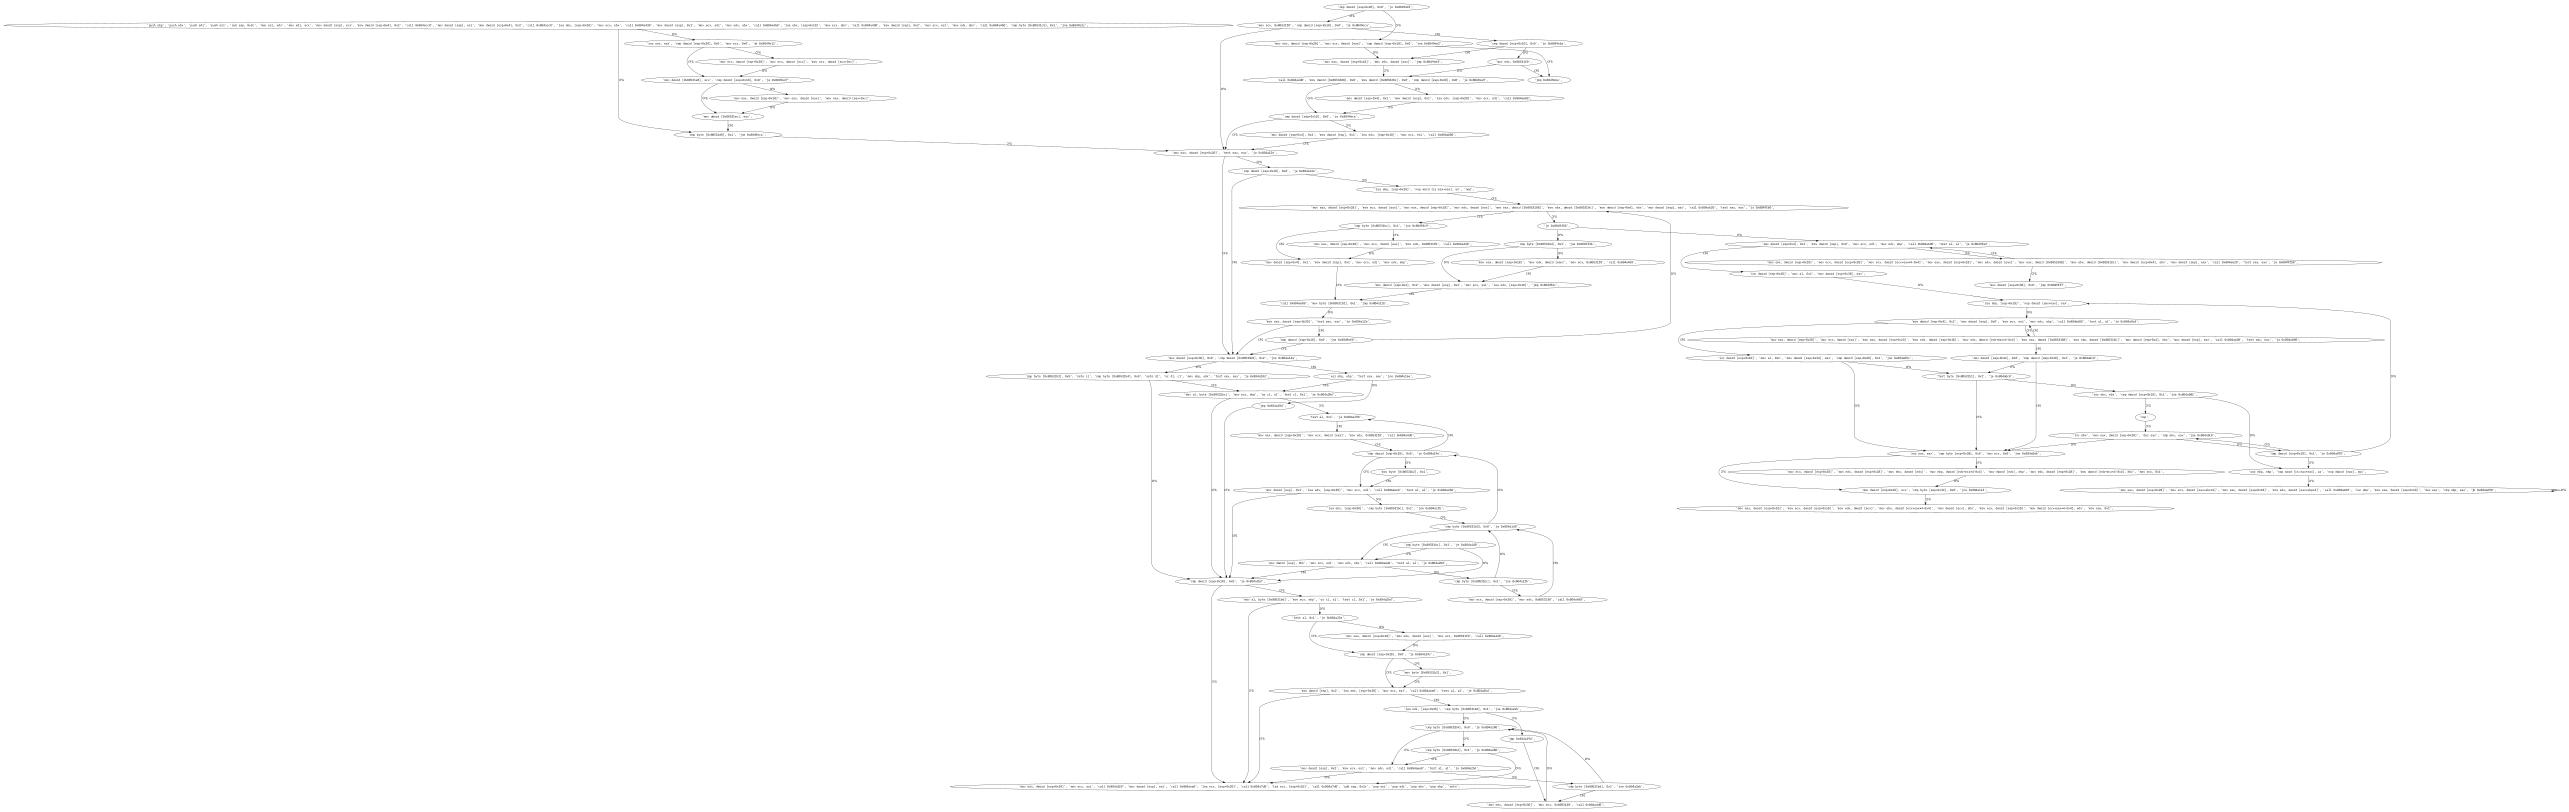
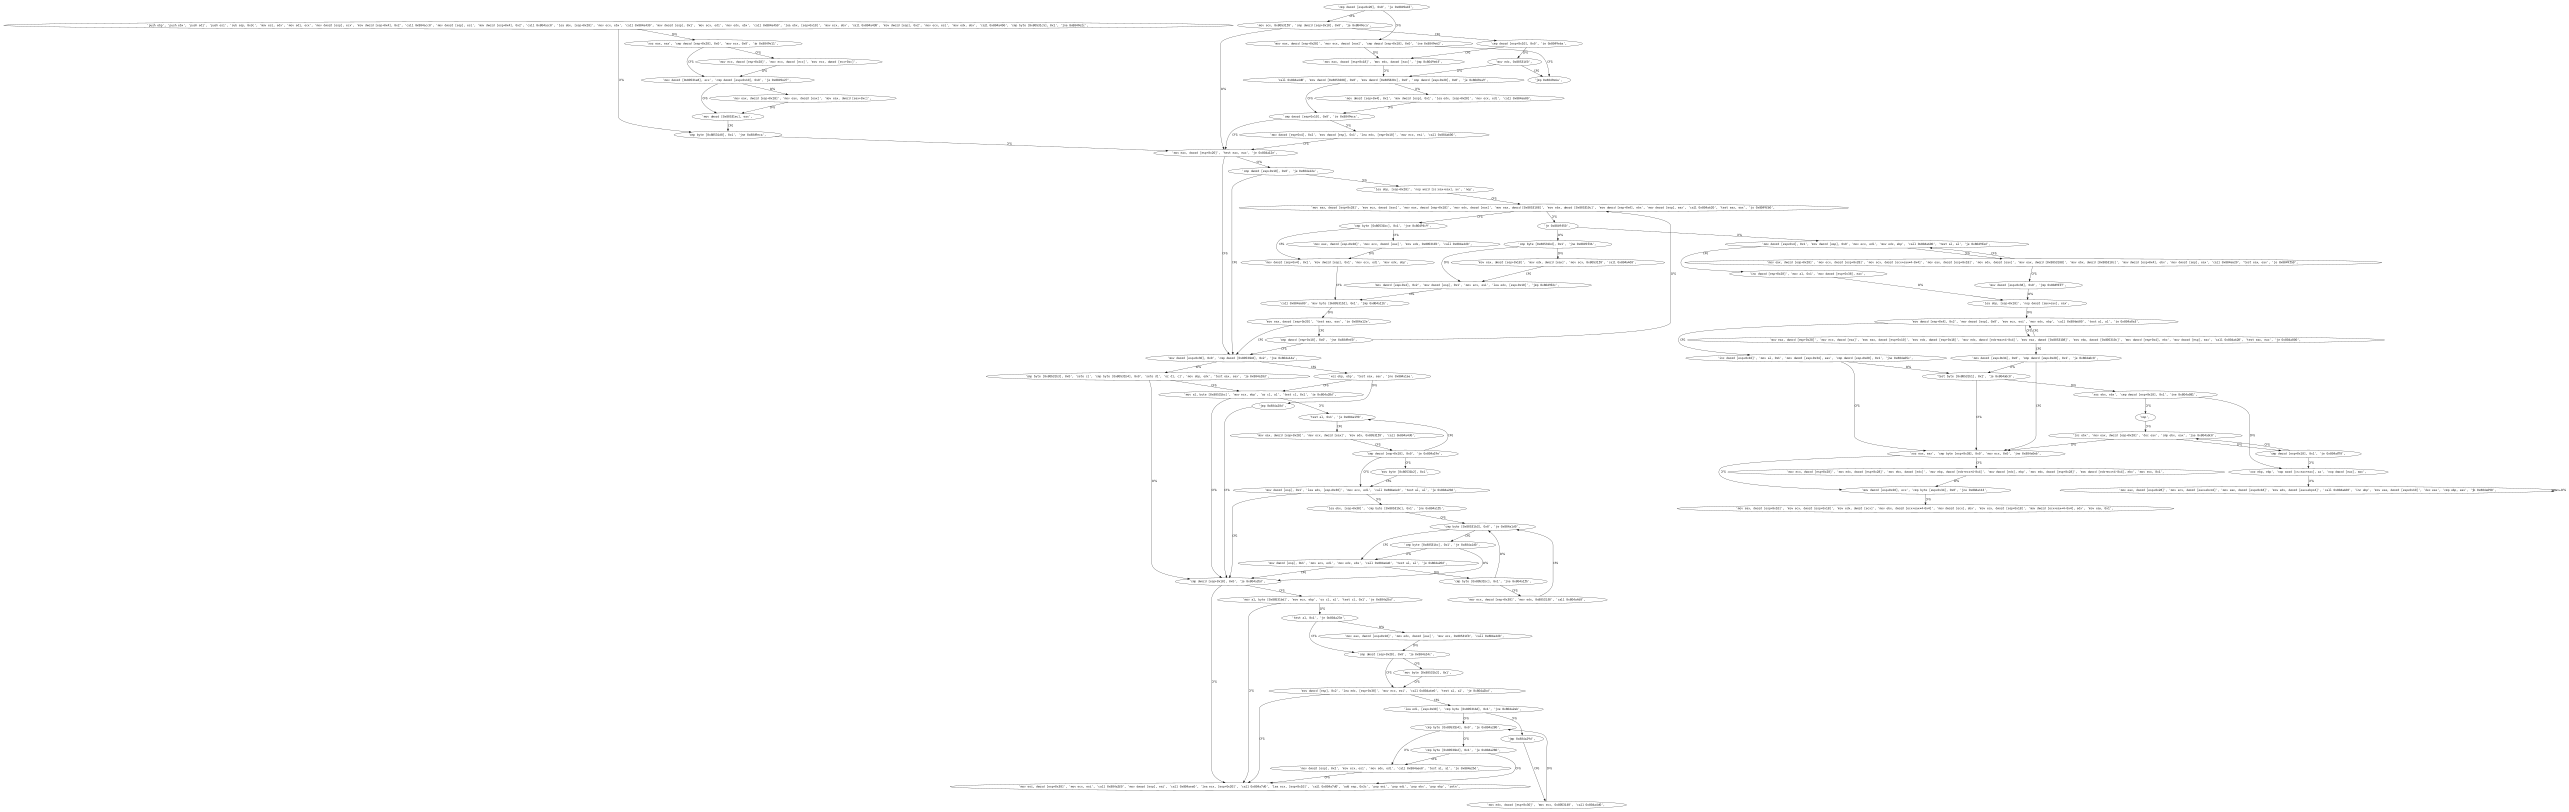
  digraph {
    fontname="IBM Plex Mono"
    node [fontname="IBM Plex Mono"]
    edge [fontname="IBM Plex Mono"]
    n1 [label="'push ebp', 'push ebx', 'push edi', 'push esi', 'sub esp, 0x3c', 'mov esi, edx', 'mov edi, ecx', 'mov dword [esp], ecx', 'mov dword [esp+0x4], 0x2', 'call 0x804acc0', 'mov dword [esp], esi', 'mov dword [esp+0x4], 0x2', 'call 0x804acc0', 'lea ebx, [esp+0x20]', 'mov ecx, ebx', 'call 0x804a430', 'mov dword [esp], 0x1', 'mov ecx, edi', 'mov edx, ebx', 'call 0x804a450', 'lea ebx, [esp+0x10]', 'mov ecx, ebx', 'call 0x804a430', 'mov dword [esp], 0x2', 'mov ecx, esi', 'mov edx, ebx', 'call 0x804a450', 'cmp byte [0x80531c5], 0x1', 'jne 0x8049e2c', "]
    n2 [label="'cmp byte [0x80531d0], 0x1', 'jne 0x8049eca', "]
    n3 [label="'xor eax, eax', 'cmp dword [esp+0x20], 0x0', 'mov ecx, 0x0', 'je 0x8049e11', "]
    n4 [label="'mov eax, dword [esp+0x20]', 'test eax, eax', 'je 0x804a12e', "]
    n5 [label="'mov dword [0x80531e8], ecx', 'cmp dword [esp+0x10], 0x0', 'je 0x8049e27', "]
    n6 [label="'mov ecx, dword [esp+0x28]', 'mov ecx, dword [ecx]', 'mov ecx, dword [ecx+0xc]', "]
    n7 [label="'mov dword [esp+0x30], 0x0', 'cmp dword [0x80531b8], 0x2', 'jne 0x804a14a', "]
    n8 [label="'cmp dword [esp+0x10], 0x0', 'je 0x804a12e', "]
    n9 [label="'cmp dword [esp+0x20], 0x0', 'je 0x8049e4f', "]
    n10 [label="'mov ecx, 0x80531f0', 'cmp dword [esp+0x10], 0x0', 'je 0x8049eca', "]
    n11 [label="'mov eax, dword [esp+0x28]', 'mov ecx, dword [eax]', 'cmp dword [esp+0x10], 0x0', 'jne 0x8049e62', "]
    n12 [label="'mov dword [0x80531ec], eax', "]
    n13 [label="'mov eax, dword [esp+0x18]', 'mov eax, dword [eax]', 'mov eax, dword [eax+0xc]', "]
    n14 [label="'cmp byte [0x80531b3], 0x0', 'sete cl', 'cmp byte [0x80531b4], 0x0', 'sete dl', 'or dl, cl', 'mov ebp, edx', 'test eax, eax', 'je 0x804a20d', "]
    n15 [label="'xor ebp, ebp', 'test eax, eax', 'jne 0x804a16a', "]
    n16 [label="'lea ebp, [esp+0x20]', 'nop word [cs:eax+eax], ax', 'nop', "]
    n17 [label="'cmp dword [esp+0x10], 0x0', 'je 0x8049e6a', "]
    n18 [label="'mov eax, dword [esp+0x18]', 'mov edx, dword [eax]', 'jmp 0x8049e6f', "]
    n19 [label="'jmp 0x8049e6a', "]
    n20 [label="'cmp dword [esp+0x10], 0x0', 'je 0x804a2bd', "]
    n21 [label="'mov al, byte [0x80531bc]', 'mov ecx, ebp', 'or cl, al', 'test cl, 0x1', 'je 0x804a20d', "]
    n22 [label="'jmp 0x804a20d', "]
    n23 [label="'mov eax, dword [esp+0x28]', 'mov ecx, dword [eax]', 'mov eax, dword [esp+0x18]', 'mov edx, dword [eax]', 'mov eax, dword [0x8053108]', 'mov ebx, dword [0x805310c]', 'mov dword [esp+0x4], ebx', 'mov dword [esp], eax', 'call 0x804a620', 'test eax, eax', 'js 0x8049fb0', "]
    n24 [label="'mov edx, 0x80531f0', "]
    n25 [label="'call 0x804a4d0', 'mov dword [0x8053208], 0x0', 'mov dword [0x805320c], 0x0', 'cmp dword [esp+0x20], 0x0', 'je 0x8049ea9', "]
    n26 [label="'mov esi, dword [esp+0x30]', 'mov ecx, esi', 'call 0x804a2f0', 'mov dword [esp], esi', 'call 0x804aea0', 'lea ecx, [esp+0x20]', 'call 0x804a7d0', 'lea ecx, [esp+0x10]', 'call 0x804a7d0', 'add esp, 0x3c', 'pop esi', 'pop edi', 'pop ebx', 'pop ebp', 'retn', "]
    n27 [label="'mov al, byte [0x80531bd]', 'mov ecx, ebp', 'or cl, al', 'test cl, 0x1', 'je 0x804a2bd', "]
    n28 [label="'test al, 0x1', 'je 0x804a190', "]
    n29 [label="'cmp byte [0x80531bc], 0x1', 'jne 0x8049fc9', "]
    n30 [label="'je 0x8049f50', "]
    n31 [label="'cmp dword [esp+0x10], 0x0', 'je 0x8049eca', "]
    n32 [label="'mov dword [esp+0x4], 0x1', 'mov dword [esp], 0x1', 'lea edx, [esp+0x20]', 'mov ecx, edi', 'call 0x804a600', "]
    n33 [label="'test al, 0x1', 'je 0x804a23e', "]
    n34 [label="'mov eax, dword [esp+0x28]', 'mov ecx, dword [eax]', 'mov edx, 0x80531f0', 'call 0x804a4d0', "]
    n35 [label="'mov dword [esp+0x4], 0x1', 'mov dword [esp], 0x1', 'mov ecx, edi', 'mov edx, ebp', "]
    n36 [label="'mov eax, dword [esp+0x28]', 'mov ecx, dword [eax]', 'mov edx, 0x80531f0', 'call 0x804a4d0', "]
    n37 [label="'mov dword [esp+0x4], 0x1', 'mov dword [esp], 0x0', 'mov ecx, edi', 'mov edx, ebp', 'call 0x804a600', 'test al, al', 'je 0x8049fed', "]
    n38 [label="'cmp byte [0x80531bd], 0x1', 'jne 0x8049f36', "]
    n39 [label="'mov dword [esp+0x4], 0x2', 'mov dword [esp], 0x1', 'lea edx, [esp+0x10]', 'mov ecx, esi', 'call 0x804a600', "]
    n40 [label="'cmp dword [esp+0x20], 0x0', 'je 0x804a24c', "]
    n41 [label="'mov eax, dword [esp+0x18]', 'mov edx, dword [eax]', 'mov ecx, 0x80531f0', 'call 0x804a4d0', "]
    n42 [label="'cmp dword [esp+0x10], 0x0', 'je 0x804a19e', "]
    n43 [label="'mov dword [esp], 0x1', 'lea edx, [esp+0x30]', 'mov ecx, edi', 'call 0x804a6e0', 'test al, al', 'je 0x804a20d', "]
    n44 [label="'mov byte [0x80531b2], 0x1', "]
    n45 [label="'call 0x804a600', 'mov byte [0x80531b2], 0x1', 'jmp 0x804a11b', "]
    n46 [label="'mov eax, dword [esp+0x20]', 'test eax, eax', 'je 0x804a12e', "]
    n47 [label="'inc dword [esp+0x20]', 'mov al, 0x1', 'mov dword [esp+0x38], eax', "]
    n48 [label="'mov eax, dword [esp+0x20]', 'mov ecx, dword [esp+0x28]', 'mov ecx, dword [ecx+eax*4-0x4]', 'mov eax, dword [esp+0x18]', 'mov edx, dword [eax]', 'mov eax, dword [0x8053108]', 'mov ebx, dword [0x805310c]', 'mov dword [esp+0x4], ebx', 'mov dword [esp], eax', 'call 0x804a620', 'test eax, eax', 'je 0x8049f50', "]
    n49 [label="'mov dword [esp+0x4], 0x2', 'mov dword [esp], 0x1', 'mov ecx, esi', 'lea edx, [esp+0x10]', 'jmp 0x8049fdc', "]
    n50 [label="'mov eax, dword [esp+0x18]', 'mov edx, dword [eax]', 'mov ecx, 0x80531f0', 'call 0x804a4d0', "]
    n51 [label="'lea ebp, [esp+0x10]', 'nop dword [eax+eax], eax', "]
    n52 [label="'mov dword [esp+0x38], 0x0', 'jmp 0x8049ff7', "]
    n53 [label="'mov dword [esp], 0x2', 'lea edx, [esp+0x30]', 'mov ecx, esi', 'call 0x804a6e0', 'test al, al', 'je 0x804a2bd', "]
    n54 [label="'mov byte [0x80531b2], 0x1', "]
    n55 [label="'lea ebx, [esp+0x30]', 'cmp byte [0x80531bc], 0x1', 'jne 0x804a1fb', "]
    n56 [label="'cmp dword [esp+0x10], 0x0', 'jne 0x8049ef0', "]
    n57 [label="'mov dword [esp+0x4], 0x2', 'mov dword [esp], 0x0', 'mov ecx, esi', 'mov edx, ebp', 'call 0x804a600', 'test al, al', 'je 0x804a0af', "]
    n58 [label="'lea edi, [esp+0x30]', 'cmp byte [0x80531bd], 0x1', 'jne 0x804a2ab', "]
    n59 [label="'cmp byte [0x80531b3], 0x0', 'je 0x804a1d0', "]
    n60 [label="'inc dword [esp+0x10]', 'mov al, 0x1', 'mov dword [esp+0x34], eax', 'cmp dword [esp+0x20], 0x1', 'jne 0x804a05c', "]
    n61 [label="'mov eax, dword [esp+0x28]', 'mov ecx, dword [eax]', 'mov eax, dword [esp+0x10]', 'mov edx, dword [esp+0x18]', 'mov edx, dword [edx+eax*4-0x4]', 'mov eax, dword [0x8053108]', 'mov ebx, dword [0x805310c]', 'mov dword [esp+0x4], ebx', 'mov dword [esp], eax', 'call 0x804a620', 'test eax, eax', 'je 0x804a000', "]
    n62 [label="'cmp byte [0x80531b4], 0x0', 'je 0x804a280', "]
    n63 [label="'jmp 0x804a29d', "]
    n64 [label="'mov dword [esp], 0x1', 'mov ecx, edi', 'mov edx, ebx', 'call 0x804a6e0', 'test al, al', 'je 0x804a20d', "]
    n65 [label="'cmp byte [0x80531bc], 0x1', 'je 0x804a1d0', "]
    n66 [label="'test byte [0x80531b1], 0x1', 'je 0x804a0c0', "]
    n67 [label="'xor eax, eax', 'cmp byte [esp+0x38], 0x0', 'mov ecx, 0x0', 'jne 0x804a0eb', "]
    n68 [label="'xor ebx, ebx', 'cmp dword [esp+0x10], 0x1', 'jne 0x804a081', "]
    n69 [label="'mov dword [esp+0x20], ecx', 'cmp byte [esp+0x34], 0x0', 'jne 0x804a113', "]
    n70 [label="'mov ecx, dword [esp+0x20]', 'mov edx, dword [esp+0x28]', 'mov ebx, dword [edx]', 'mov ebp, dword [edx+ecx*4-0x4]', 'mov dword [edx], ebp', 'mov edx, dword [esp+0x28]', 'mov dword [edx+ecx*4-0x4], ebx', 'mov ecx, 0x1', "]
    n71 [label="'xor ebp, ebp', 'nop word [cs:eax+eax], ax', 'nop dword [eax], eax', "]
    n72 [label="'nop', "]
    n73 [label="'mov eax, dword [esp+0x10]', 'mov ecx, dword [esp+0x18]', 'mov edx, dword [ecx]', 'mov ebx, dword [ecx+eax*4-0x4]', 'mov dword [ecx], ebx', 'mov ecx, dword [esp+0x18]', 'mov dword [ecx+eax*4-0x4], edx', 'mov eax, 0x1', "]
    n74 [label="'mov dword [esp+0x34], 0x0', 'cmp dword [esp+0x20], 0x1', 'je 0x804a0c0', "]
    n75 [label="'mov dword [esp], 0x2', 'mov ecx, esi', 'mov edx, edi', 'call 0x804a6e0', 'test al, al', 'je 0x804a2bd', "]
    n76 [label="'cmp byte [0x80531bd], 0x1', 'je 0x804a280', "]
    n77 [label="'mov edx, dword [esp+0x30]', 'mov ecx, 0x80531f0', 'call 0x804a4d0', "]
    n78 [label="'cmp byte [0x80531bc], 0x1', 'jne 0x804a1fb', "]
    n79 [label="'mov ecx, dword [esp+0x30]', 'mov edx, 0x80531f0', 'call 0x804a4d0', "]
    n80 [label="'mov eax, dword [esp+0x28]', 'mov ecx, dword [eax+ebx*4]', 'mov eax, dword [esp+0x18]', 'mov edx, dword [eax+ebp*4]', 'call 0x804a4d0', 'inc ebp', 'mov eax, dword [esp+0x10]', 'dec eax', 'cmp ebp, eax', 'jb 0x804a090', "]
    n81 [label="'inc ebx', 'mov eax, dword [esp+0x20]', 'dec eax', 'cmp ebx, eax', 'jae 0x804a0c0', "]
-   n82 [label="'cmp byte [0x80531bd], 0x1', 'jne 0x804a2ab', "]
    n83 [label="'cmp dword [esp+0x10], 0x1', 'je 0x804a070', "]
    n1 -> n2 [label=CFG]
    n1 -> n3 [label=CFG]
    n2 -> n4 [label=CFG]
    n3 -> n5 [label=CFG]
    n3 -> n6 [label=CFG]
    n4 -> n7 [label=CFG]
    n4 -> n8 [label=CFG]
    n5 -> n12 [label=CFG]
    n5 -> n13 [label=CFG]
    n6 -> n5 [label=CFG]
    n7 -> n14 [label=CFG]
    n7 -> n15 [label=CFG]
    n8 -> n7 [label=CFG]
    n8 -> n16 [label=CFG]
    n9 -> n10 [label=CFG]
    n9 -> n11 [label=CFG]
    n10 -> n4 [label=CFG]
    n10 -> n17 [label=CFG]
    n11 -> n18 [label=CFG]
    n11 -> n19 [label=CFG]
    n12 -> n2 [label=CFG]
    n13 -> n12 [label=CFG]
    n14 -> n20 [label=CFG]
    n14 -> n21 [label=CFG]
    n15 -> n21 [label=CFG]
    n15 -> n22 [label=CFG]
    n16 -> n23 [label=CFG]
    n17 -> n18 [label=CFG]
    n17 -> n24 [label=CFG]
    n18 -> n25 [label=CFG]
    n20 -> n26 [label=CFG]
    n20 -> n27 [label=CFG]
    n21 -> n20 [label=CFG]
    n21 -> n28 [label=CFG]
    n22 -> n20 [label=CFG]
    n23 -> n29 [label=CFG]
    n23 -> n30 [label=CFG]
    n24 -> n19 [label=CFG]
    n24 -> n25 [label=CFG]
    n25 -> n31 [label=CFG]
    n25 -> n32 [label=CFG]
    n27 -> n26 [label=CFG]
    n27 -> n33 [label=CFG]
    n28 -> n34 [label=CFG]
    n29 -> n35 [label=CFG]
    n29 -> n36 [label=CFG]
    n30 -> n37 [label=CFG]
    n30 -> n38 [label=CFG]
    n31 -> n4 [label=CFG]
    n31 -> n39 [label=CFG]
    n32 -> n31 [label=CFG]
    n33 -> n40 [label=CFG]
    n33 -> n41 [label=CFG]
    n34 -> n42 [label=CFG]
    n35 -> n45 [label=CFG]
    n36 -> n35 [label=CFG]
    n37 -> n47 [label=CFG]
    n37 -> n48 [label=CFG]
    n38 -> n49 [label=CFG]
    n38 -> n50 [label=CFG]
    n39 -> n4 [label=CFG]
    n40 -> n53 [label=CFG]
    n40 -> n54 [label=CFG]
    n41 -> n40 [label=CFG]
    n42 -> n28 [label=CFG]
    n42 -> n43 [label=CFG]
    n42 -> n44 [label=CFG]
    n43 -> n20 [label=CFG]
    n43 -> n55 [label=CFG]
    n44 -> n43 [label=CFG]
    n45 -> n46 [label=CFG]
    n46 -> n7 [label=CFG]
    n46 -> n56 [label=CFG]
    n47 -> n51 [label=CFG]
    n48 -> n37 [label=CFG]
    n48 -> n52 [label=CFG]
    n49 -> n45 [label=CFG]
    n50 -> n49 [label=CFG]
    n51 -> n57 [label=CFG]
-   n83 -> n51 [label=CFG]
+   n52 -> n51 [label=CFG]
    n53 -> n26 [label=CFG]
    n53 -> n58 [label=CFG]
    n54 -> n53 [label=CFG]
    n55 -> n59 [label=CFG]
    n56 -> n7 [label=CFG]
    n56 -> n23 [label=CFG]
    n57 -> n60 [label=CFG]
    n57 -> n61 [label=CFG]
    n58 -> n62 [label=CFG]
    n58 -> n63 [label=CFG]
    n59 -> n64 [label=CFG]
-   n59 -> n42 [label=CFG]
+   n59 -> n65 [label=CFG]
    n60 -> n66 [label=CFG]
    n60 -> n67 [label=CFG]
    n61 -> n57 [label=CFG]
    n61 -> n74 [label=CFG]
    n62 -> n75 [label=CFG]
    n62 -> n76 [label=CFG]
    n63 -> n77 [label=CFG]
    n64 -> n20 [label=CFG]
    n64 -> n78 [label=CFG]
    n65 -> n20 [label=CFG]
    n65 -> n64 [label=CFG]
    n66 -> n67 [label=CFG]
    n66 -> n68 [label=CFG]
    n67 -> n69 [label=CFG]
    n67 -> n70 [label=CFG]
    n68 -> n71 [label=CFG]
    n68 -> n72 [label=CFG]
    n69 -> n73 [label=CFG]
    n70 -> n69 [label=CFG]
    n71 -> n80 [label=CFG]
    n72 -> n81 [label=CFG]
    n74 -> n66 [label=CFG]
    n74 -> n67 [label=CFG]
    n75 -> n26 [label=CFG]
-   n75 -> n82 [label=CFG]
    n76 -> n26 [label=CFG]
    n76 -> n75 [label=CFG]
    n77 -> n62 [label=CFG]
    n78 -> n59 [label=CFG]
    n78 -> n79 [label=CFG]
    n79 -> n59 [label=CFG]
    n80 -> n80 [label=CFG]
    n81 -> n67 [label=CFG]
    n81 -> n83 [label=CFG]
-   n82 -> n62 [label=CFG]
-   n82 -> n77 [label=CFG]
    n83 -> n71 [label=CFG]
    n83 -> n81 [label=CFG]
  }
